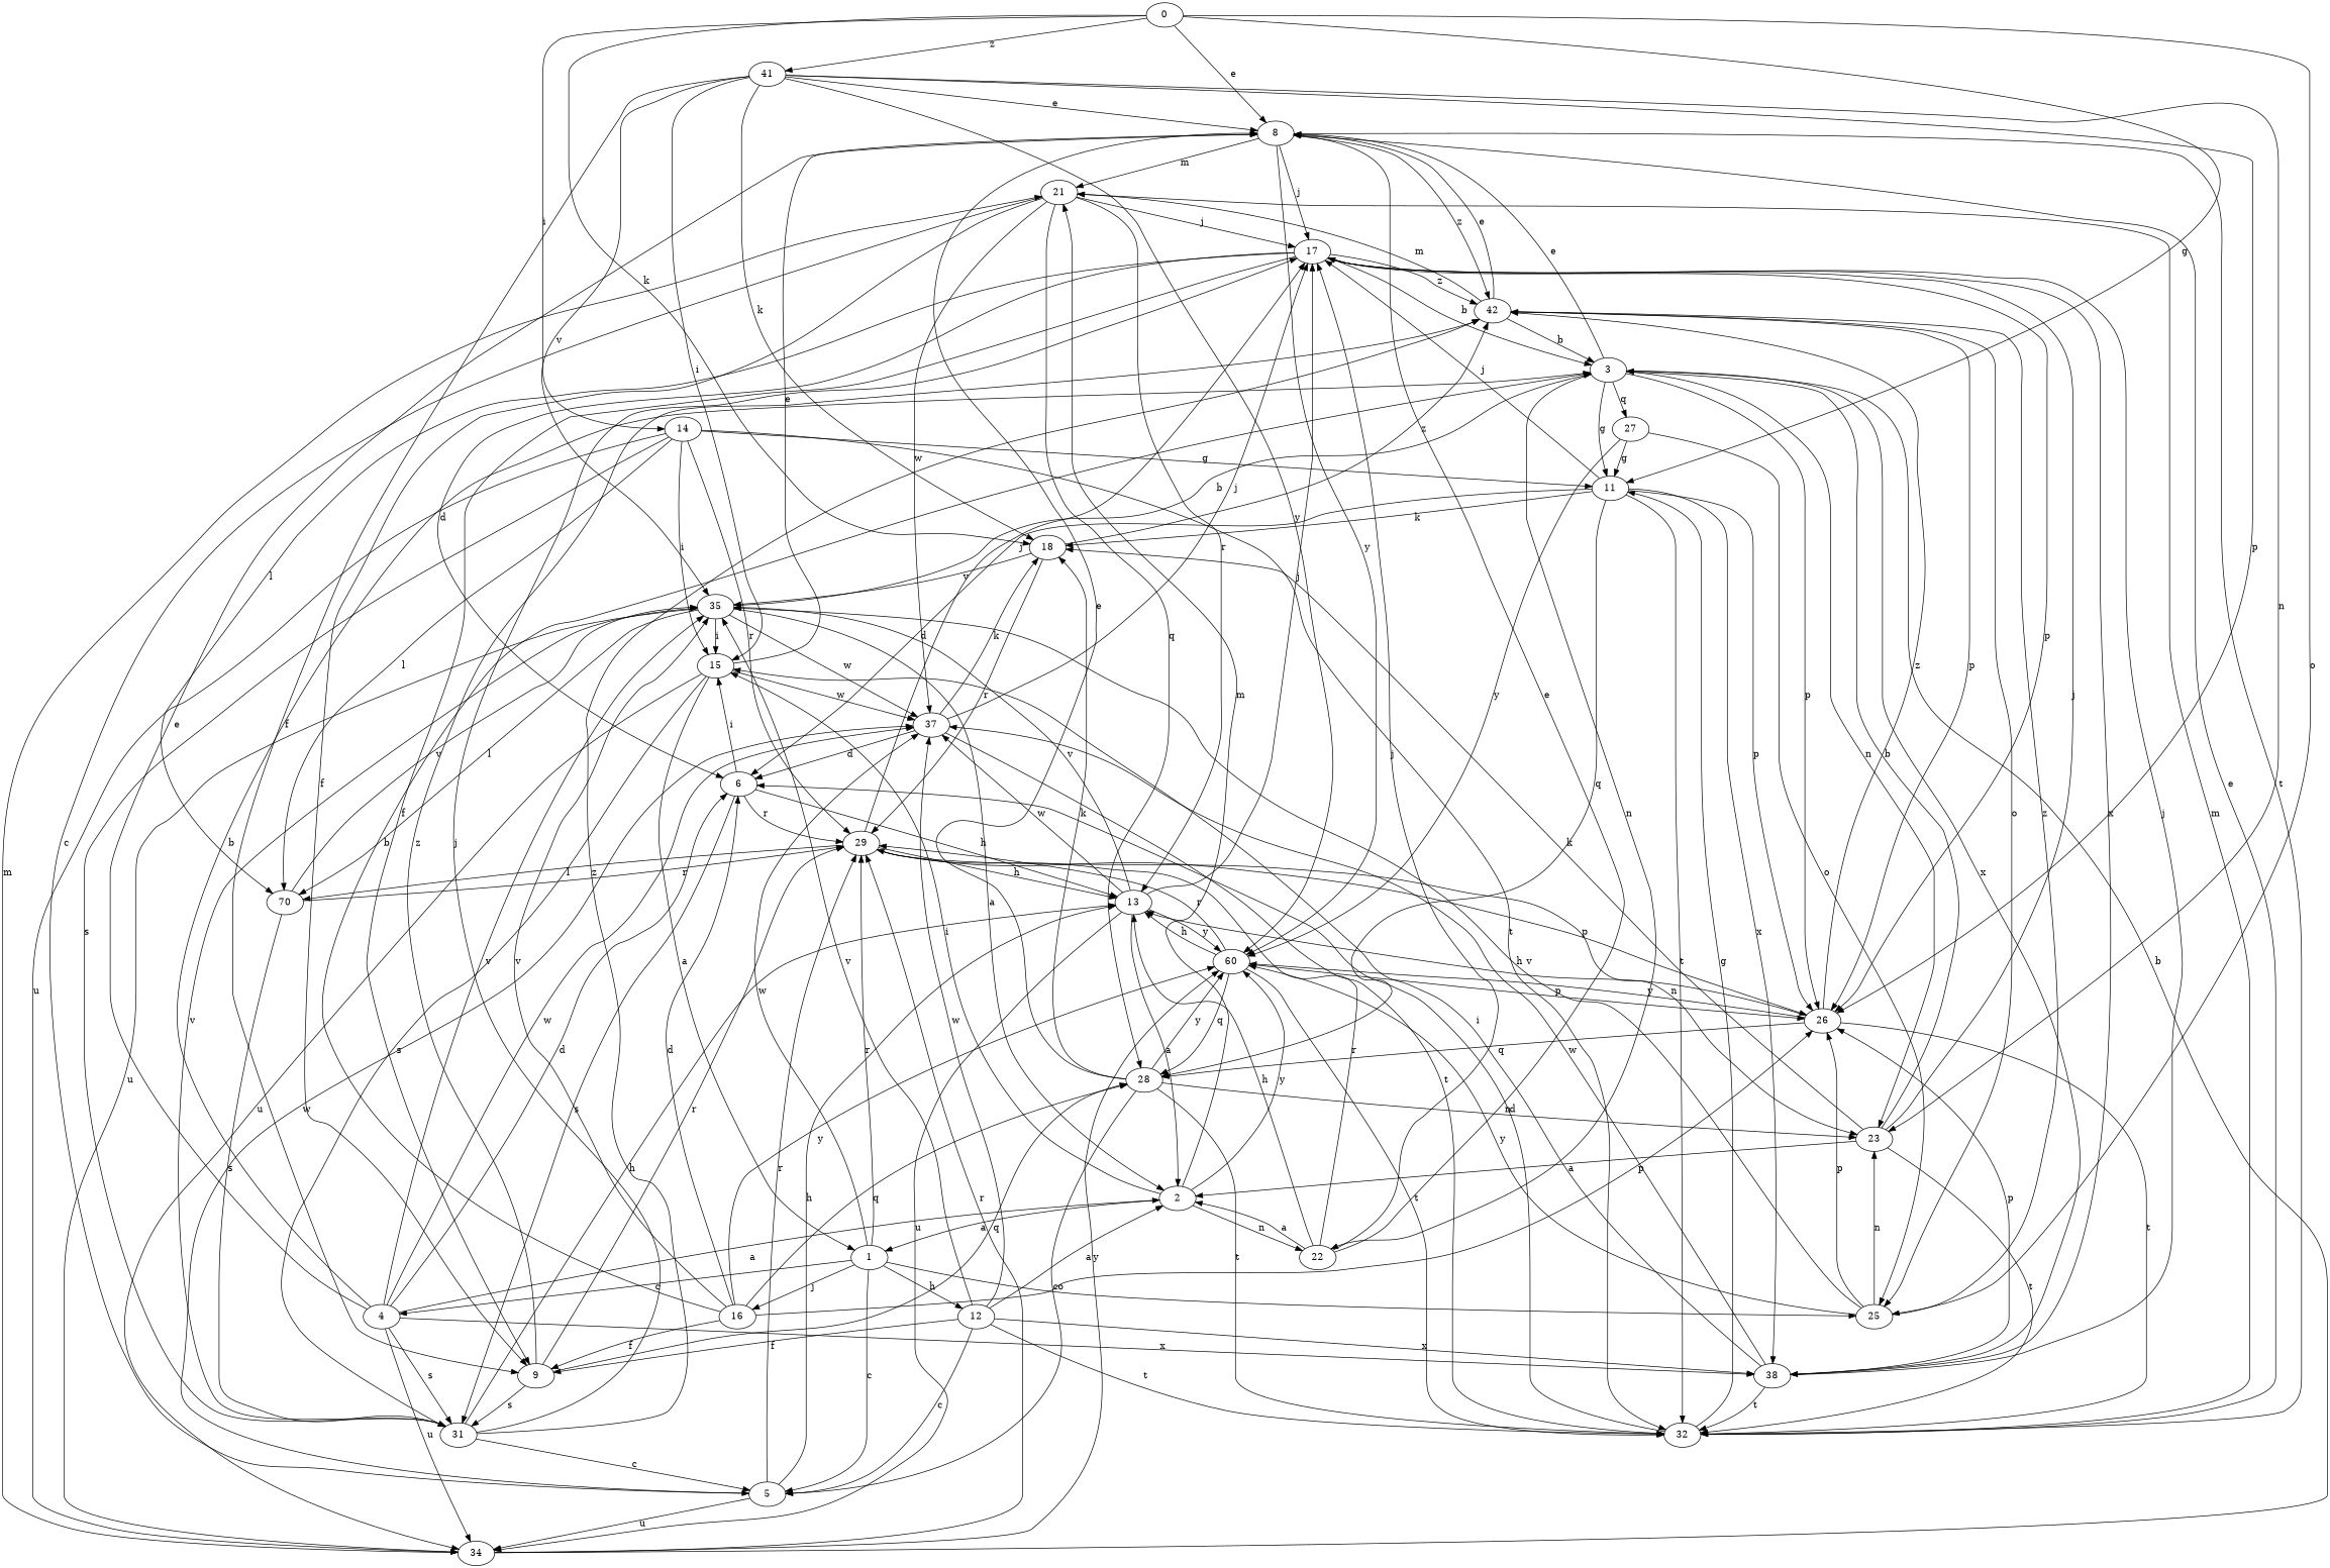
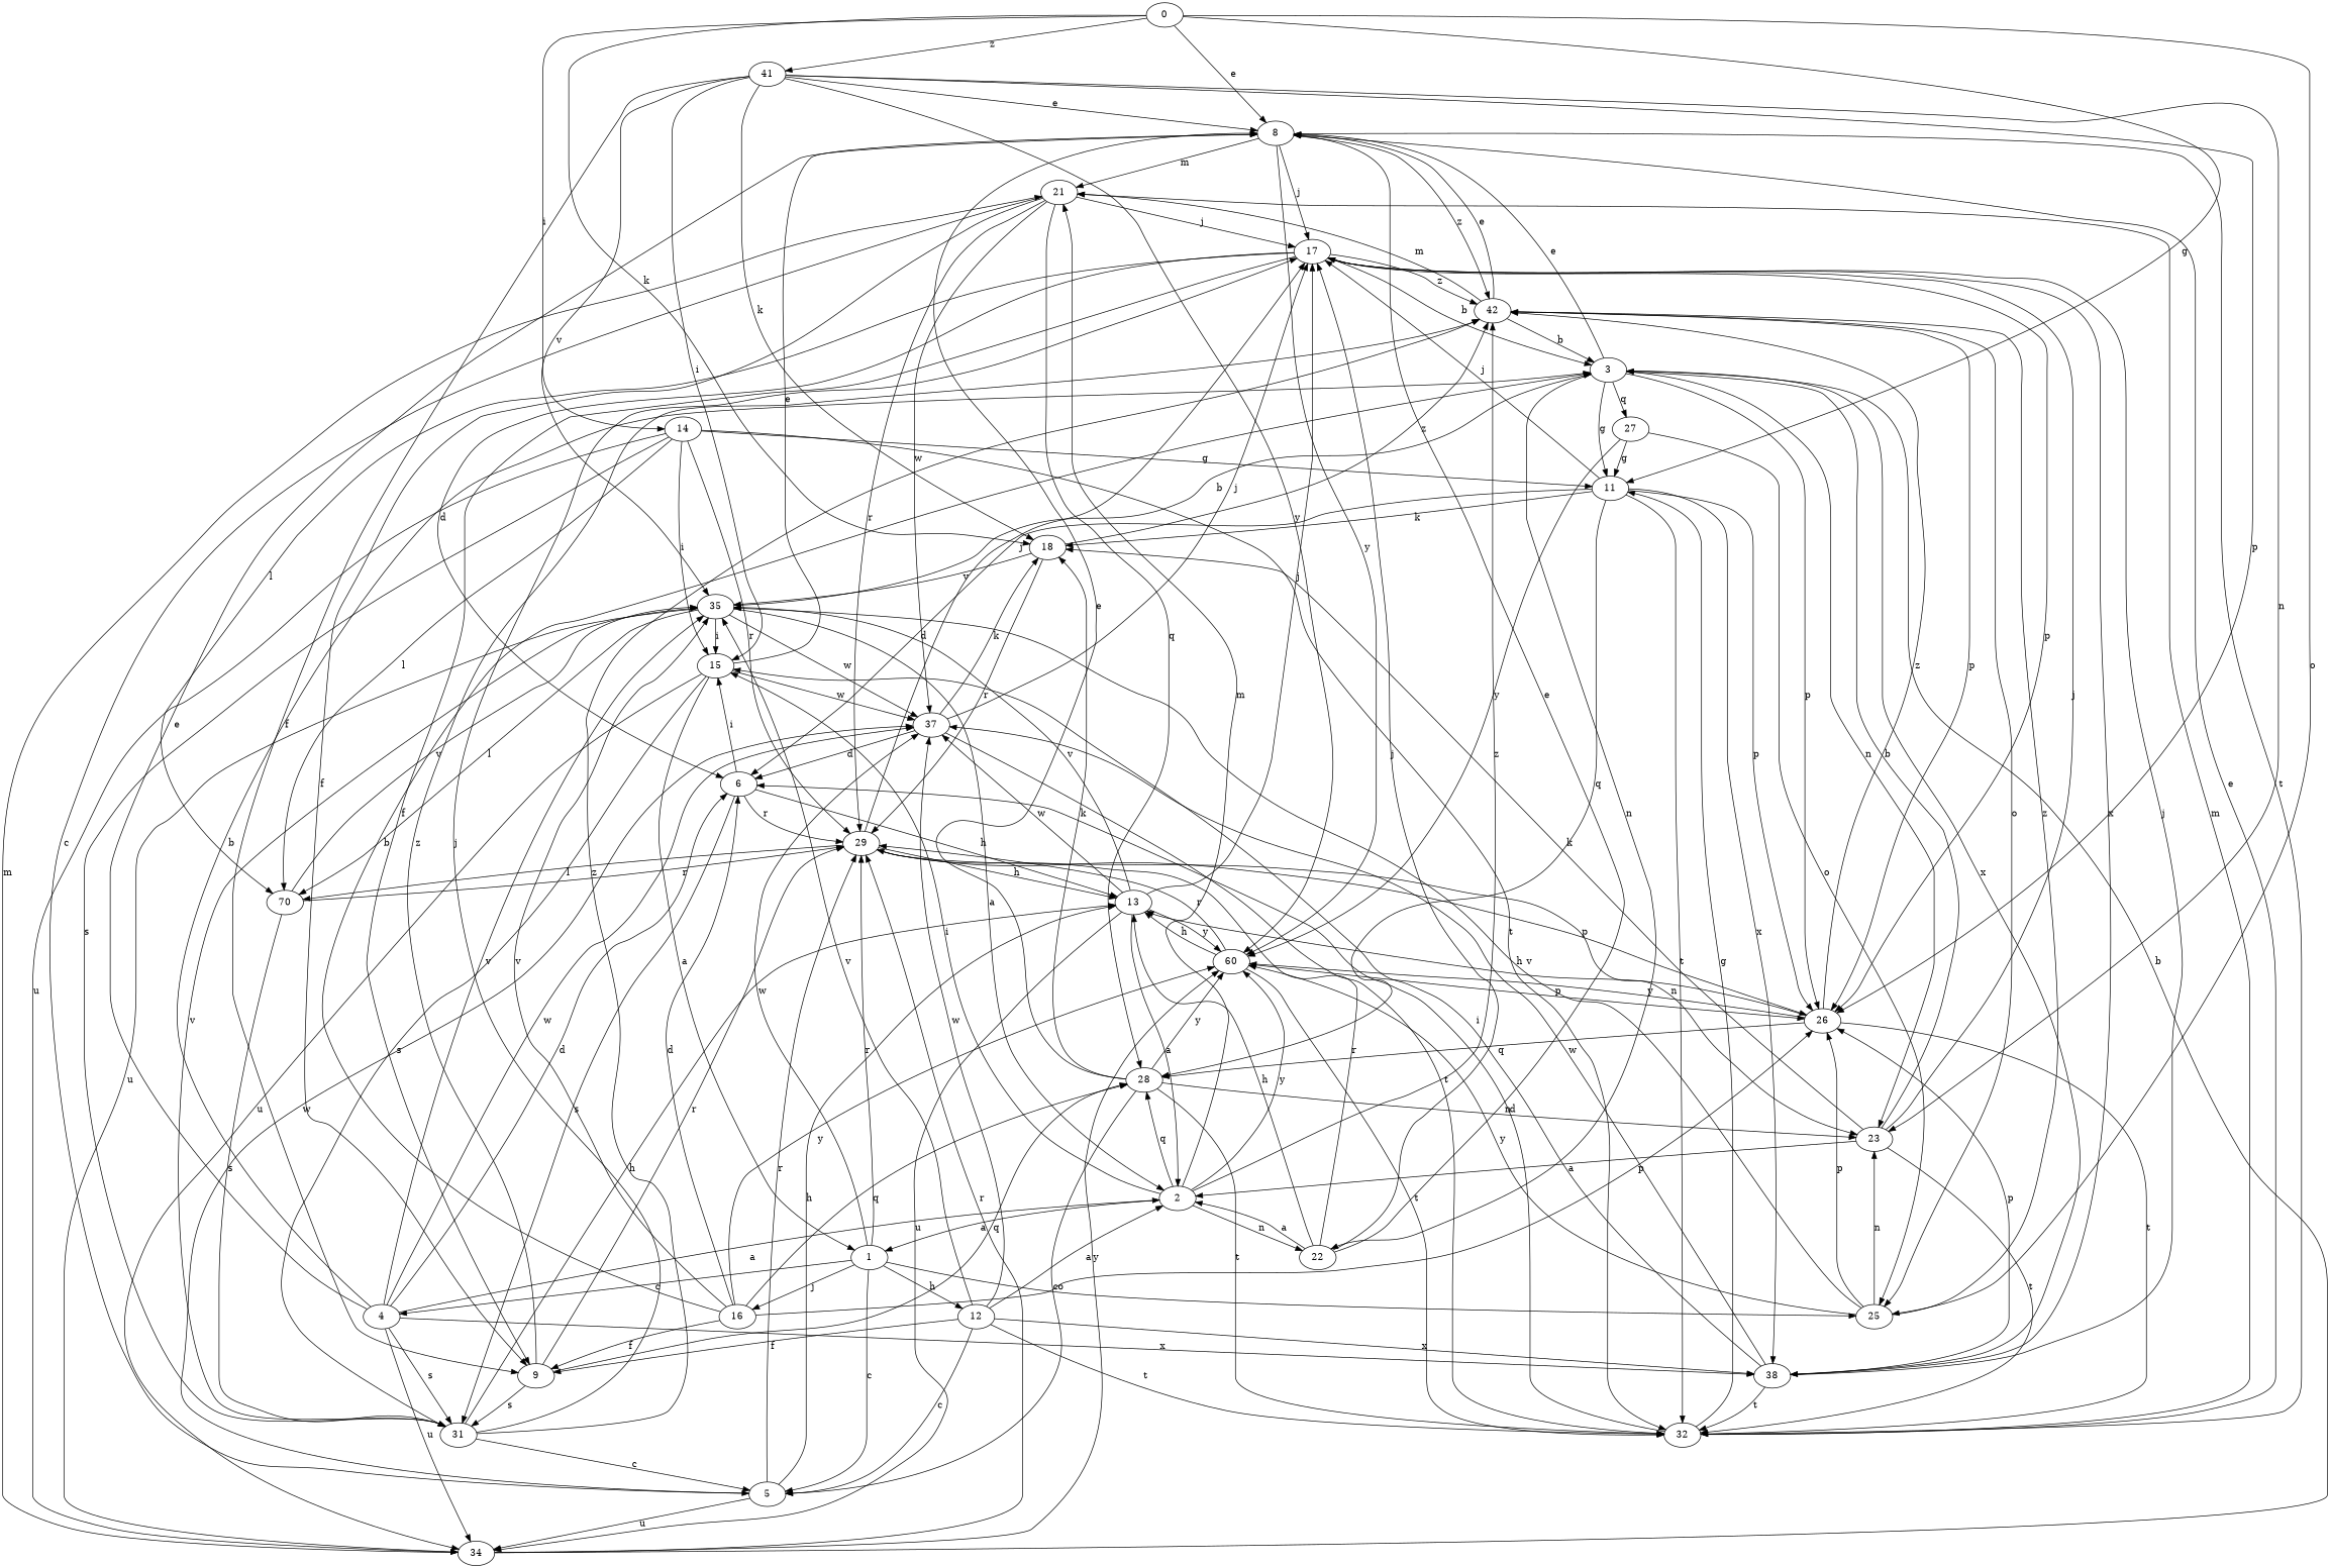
  strict digraph {
    0
    8
    11
    14
    18
    25
    41
    21
    n9 [label=60]
    42
    17
    32
    26
    38
    6
    28
    29
    15
    31
    34
    n21 [label=70]
    35
    23
    9
    1
    4
    5
    12
    16
    37
    2
    3
    13
    22
    27
    0 -> 8 [label=e]
    0 -> 11 [label=g]
    0 -> 14 [label=i]
    0 -> 18 [label=k]
    0 -> 25 [label=o]
    0 -> 41 [label=z]
    8 -> 21 [label=m]
    8 -> n9 [label=y]
    8 -> 42 [label=z]
    8 -> 17 [label=j]
    8 -> 32 [label=t]
    11 -> 18 [label=k]
    11 -> 17 [label=j]
    11 -> 32 [label=t]
    11 -> 26 [label=p]
    11 -> 38 [label=x]
    11 -> 6 [label=d]
    11 -> 28 [label=q]
    14 -> 11 [label=g]
    14 -> 32 [label=t]
    14 -> 29 [label=r]
    14 -> 15 [label=i]
    14 -> 31 [label=s]
    14 -> 34 [label=u]
    14 -> n21 [label=l]
    18 -> 42 [label=z]
    18 -> 29 [label=r]
    18 -> 35 [label=v]
    25 -> n9 [label=y]
    25 -> 42 [label=z]
    25 -> 26 [label=p]
    25 -> 35 [label=v]
    25 -> 23 [label=n]
    41 -> 8 [label=e]
    41 -> 18 [label=k]
    41 -> n9 [label=y]
    41 -> 26 [label=p]
    41 -> 15 [label=i]
    41 -> 35 [label=v]
    41 -> 23 [label=n]
    41 -> 9 [label=f]
    21 -> 17 [label=j]
    21 -> 28 [label=q]
-   21 -> 13 [label=r]
+   21 -> 29 [label=r]
    21 -> 9 [label=f]
    21 -> 5 [label=c]
    21 -> 37 [label=w]
    n9 -> 32 [label=t]
    n9 -> 26 [label=p]
-   n9 -> 28 [label=q]
+   2 -> 28 [label=q]
    n9 -> 29 [label=r]
    n9 -> 13 [label=h]
    42 -> 8 [label=e]
    42 -> 25 [label=o]
    42 -> 21 [label=m]
    42 -> 26 [label=p]
    42 -> 3 [label=b]
    17 -> 42 [label=z]
    17 -> 26 [label=p]
    17 -> 38 [label=x]
    17 -> 6 [label=d]
    17 -> n21 [label=l]
    17 -> 9 [label=f]
    17 -> 3 [label=b]
    32 -> 8 [label=e]
    32 -> 11 [label=g]
    32 -> 21 [label=m]
    32 -> 6 [label=d]
    26 -> n9 [label=y]
    26 -> 42 [label=z]
    26 -> 32 [label=t]
    26 -> 28 [label=q]
    26 -> 13 [label=h]
    38 -> 17 [label=j]
    38 -> 32 [label=t]
    38 -> 26 [label=p]
    38 -> 15 [label=i]
    38 -> 37 [label=w]
    6 -> 29 [label=r]
    6 -> 15 [label=i]
    6 -> 31 [label=s]
    6 -> 13 [label=h]
    28 -> 8 [label=e]
    28 -> 18 [label=k]
    28 -> n9 [label=y]
    28 -> 32 [label=t]
    28 -> 23 [label=n]
    28 -> 5 [label=c]
    29 -> 17 [label=j]
    29 -> 26 [label=p]
    29 -> n21 [label=l]
    29 -> 23 [label=n]
    29 -> 13 [label=h]
    15 -> 8 [label=e]
    15 -> 31 [label=s]
    15 -> 34 [label=u]
    15 -> 1 [label=a]
    15 -> 37 [label=w]
    31 -> 42 [label=z]
    31 -> 17 [label=j]
    31 -> 35 [label=v]
    31 -> 5 [label=c]
    31 -> 13 [label=h]
    34 -> 21 [label=m]
    34 -> n9 [label=y]
    34 -> 29 [label=r]
    34 -> 3 [label=b]
    n21 -> 29 [label=r]
    n21 -> 31 [label=s]
    n21 -> 35 [label=v]
    35 -> 15 [label=i]
    35 -> 34 [label=u]
    35 -> n21 [label=l]
    35 -> 37 [label=w]
    35 -> 2 [label=a]
    35 -> 3 [label=b]
    23 -> 18 [label=k]
    23 -> 17 [label=j]
    23 -> 32 [label=t]
    23 -> 2 [label=a]
    23 -> 3 [label=b]
    9 -> 42 [label=z]
    9 -> 28 [label=q]
    9 -> 29 [label=r]
    9 -> 31 [label=s]
    1 -> 25 [label=o]
    1 -> 29 [label=r]
    1 -> 4 [label=c]
    1 -> 5 [label=c]
    1 -> 12 [label=h]
    1 -> 16 [label=j]
    1 -> 37 [label=w]
    4 -> 8 [label=e]
    4 -> 38 [label=x]
    4 -> 6 [label=d]
    4 -> 31 [label=s]
    4 -> 34 [label=u]
    4 -> 35 [label=v]
    4 -> 37 [label=w]
    4 -> 2 [label=a]
    4 -> 3 [label=b]
    5 -> 29 [label=r]
    5 -> 34 [label=u]
    5 -> 37 [label=w]
    5 -> 13 [label=h]
    12 -> 32 [label=t]
    12 -> 38 [label=x]
    12 -> 35 [label=v]
    12 -> 9 [label=f]
    12 -> 5 [label=c]
    12 -> 37 [label=w]
    12 -> 2 [label=a]
    16 -> n9 [label=y]
    16 -> 26 [label=p]
    16 -> 6 [label=d]
    16 -> 28 [label=q]
    16 -> 35 [label=v]
    16 -> 9 [label=f]
    16 -> 3 [label=b]
    37 -> 18 [label=k]
    37 -> 17 [label=j]
    37 -> 32 [label=t]
    37 -> 6 [label=d]
    2 -> 21 [label=m]
    2 -> n9 [label=y]
+   2 -> 42 [label=z]
    2 -> 15 [label=i]
    2 -> 1 [label=a]
    2 -> 22 [label=n]
    3 -> 8 [label=e]
    3 -> 11 [label=g]
    3 -> 26 [label=p]
    3 -> 38 [label=x]
    3 -> 23 [label=n]
    3 -> 22 [label=n]
    3 -> 27 [label=q]
    13 -> n9 [label=y]
    13 -> 17 [label=j]
    13 -> 34 [label=u]
    13 -> 35 [label=v]
    13 -> 37 [label=w]
    13 -> 2 [label=a]
    22 -> 8 [label=e]
    22 -> 17 [label=j]
    22 -> 29 [label=r]
    22 -> 2 [label=a]
    22 -> 13 [label=h]
    27 -> 11 [label=g]
    27 -> 25 [label=o]
    27 -> n9 [label=y]
  }
